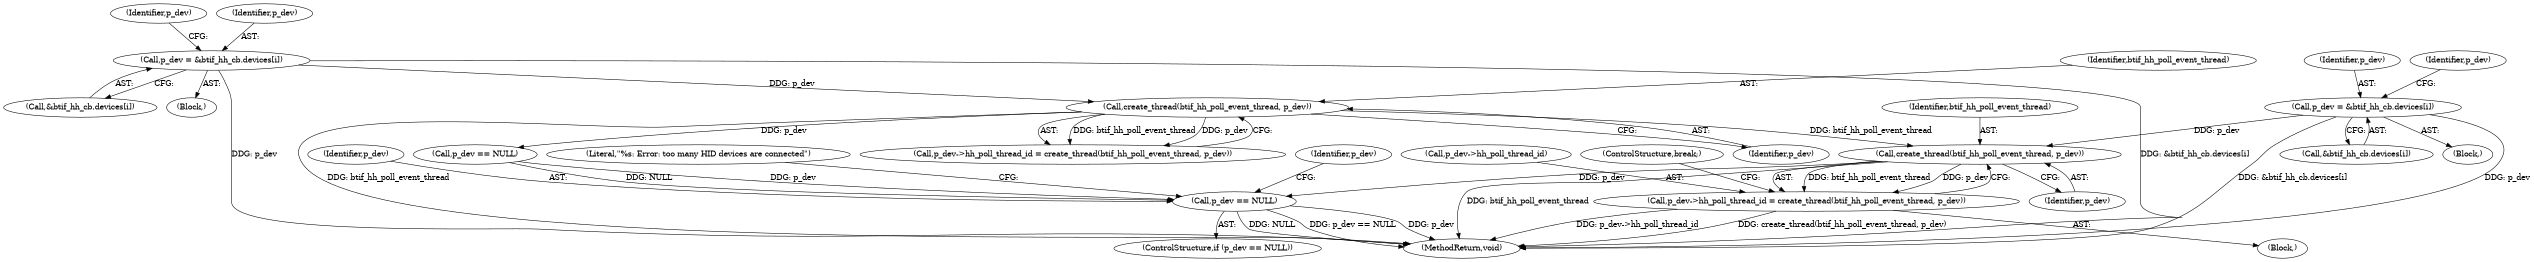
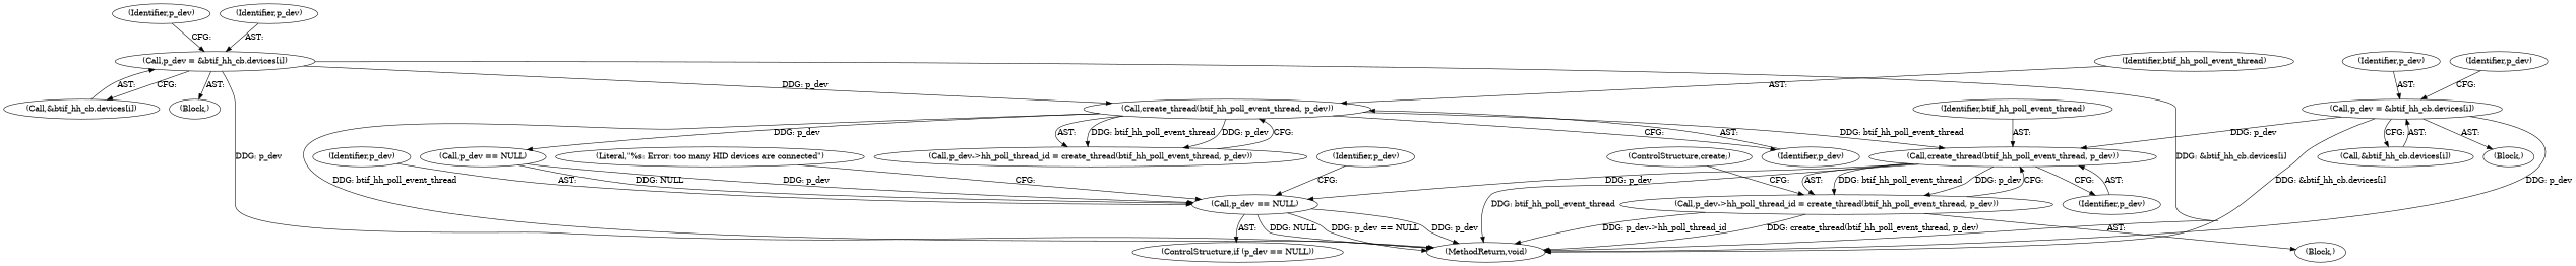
  digraph {
    n1 [label="(Call,create_thread(btif_hh_poll_event_thread, p_dev))"]
    n2 [label="(Call,p_dev->hh_poll_thread_id = create_thread(btif_hh_poll_event_thread, p_dev))"]
    n3 [label="(Call,p_dev == NULL)"]
    n4 [label="(MethodReturn,void)"]
    n5 [label="(Identifier,p_dev)"]
    n6 [label="(Block,)"]
    n7 [label="(ControlStructure,if (p_dev == NULL))"]
    n8 [label="(Call,create_thread(btif_hh_poll_event_thread, p_dev))"]
    n9 [label="(Call,p_dev->hh_poll_thread_id = create_thread(btif_hh_poll_event_thread, p_dev))"]
    n10 [label="(Call,p_dev == NULL)"]
    n11 [label="(Identifier,p_dev)"]
    n12 [label="(Call,p_dev = &btif_hh_cb.devices[i])"]
    n13 [label="(Call,&btif_hh_cb.devices[i])"]
    n14 [label="(Block,)"]
    n15 [label="(Call,p_dev = &btif_hh_cb.devices[i])"]
    n16 [label="(Call,&btif_hh_cb.devices[i])"]
    n17 [label="(Block,)"]
-   n18 [label="(Call,p_dev->hh_poll_thread_id)"]
    n19 [label="(Identifier,p_dev)"]
    n20 [label="(Identifier,btif_hh_poll_event_thread)"]
    n21 [label="(Identifier,p_dev)"]
    n22 [label="(Literal,\"%s: Error: too many HID devices are connected\")"]
    n23 [label="(Identifier,btif_hh_poll_event_thread)"]
-   n24 [label="(ControlStructure,break;)"]
+   n24 [label="(ControlStructure,create;)"]
    n25 [label="(Identifier,p_dev)"]
    n26 [label="(Identifier,p_dev)"]
    n27 [label="(Identifier,p_dev)"]
    n28 [label="(Identifier,p_dev)"]
    n1 -> n2 [label="AST: "]
    n1 -> n2 [label="DDG: btif_hh_poll_event_thread"]
    n1 -> n2 [label="DDG: p_dev"]
    n1 -> n3 [label="DDG: p_dev"]
    n1 -> n4 [label="DDG: btif_hh_poll_event_thread"]
    n1 -> n5 [label="CFG: "]
    n2 -> n1 [label="CFG: "]
    n2 -> n4 [label="DDG: p_dev->hh_poll_thread_id"]
    n2 -> n4 [label="DDG: create_thread(btif_hh_poll_event_thread, p_dev)"]
    n2 -> n6 [label="AST: "]
    n3 -> n4 [label="DDG: p_dev == NULL"]
    n3 -> n4 [label="DDG: p_dev"]
    n3 -> n4 [label="DDG: NULL"]
    n3 -> n7 [label="AST: "]
    n5 -> n1 [label="AST: "]
    n8 -> n1 [label="DDG: btif_hh_poll_event_thread"]
    n8 -> n4 [label="DDG: btif_hh_poll_event_thread"]
    n8 -> n9 [label="AST: "]
    n8 -> n9 [label="DDG: btif_hh_poll_event_thread"]
    n8 -> n9 [label="DDG: p_dev"]
    n8 -> n10 [label="DDG: p_dev"]
    n8 -> n11 [label="CFG: "]
    n9 -> n8 [label="CFG: "]
    n10 -> n3 [label="DDG: p_dev"]
    n10 -> n3 [label="DDG: NULL"]
    n11 -> n8 [label="AST: "]
    n12 -> n4 [label="DDG: p_dev"]
    n12 -> n4 [label="DDG: &btif_hh_cb.devices[i]"]
    n12 -> n8 [label="DDG: p_dev"]
    n12 -> n13 [label="CFG: "]
    n12 -> n14 [label="AST: "]
    n13 -> n12 [label="AST: "]
    n15 -> n1 [label="DDG: p_dev"]
    n15 -> n4 [label="DDG: &btif_hh_cb.devices[i]"]
    n15 -> n4 [label="DDG: p_dev"]
    n15 -> n16 [label="CFG: "]
    n15 -> n17 [label="AST: "]
    n16 -> n15 [label="AST: "]
-   n18 -> n2 [label="AST: "]
    n19 -> n15 [label="AST: "]
    n20 -> n1 [label="AST: "]
    n21 -> n3 [label="AST: "]
    n22 -> n3 [label="CFG: "]
    n23 -> n8 [label="AST: "]
    n24 -> n2 [label="CFG: "]
    n25 -> n12 [label="CFG: "]
    n26 -> n15 [label="CFG: "]
    n27 -> n12 [label="AST: "]
    n28 -> n3 [label="CFG: "]
  }
